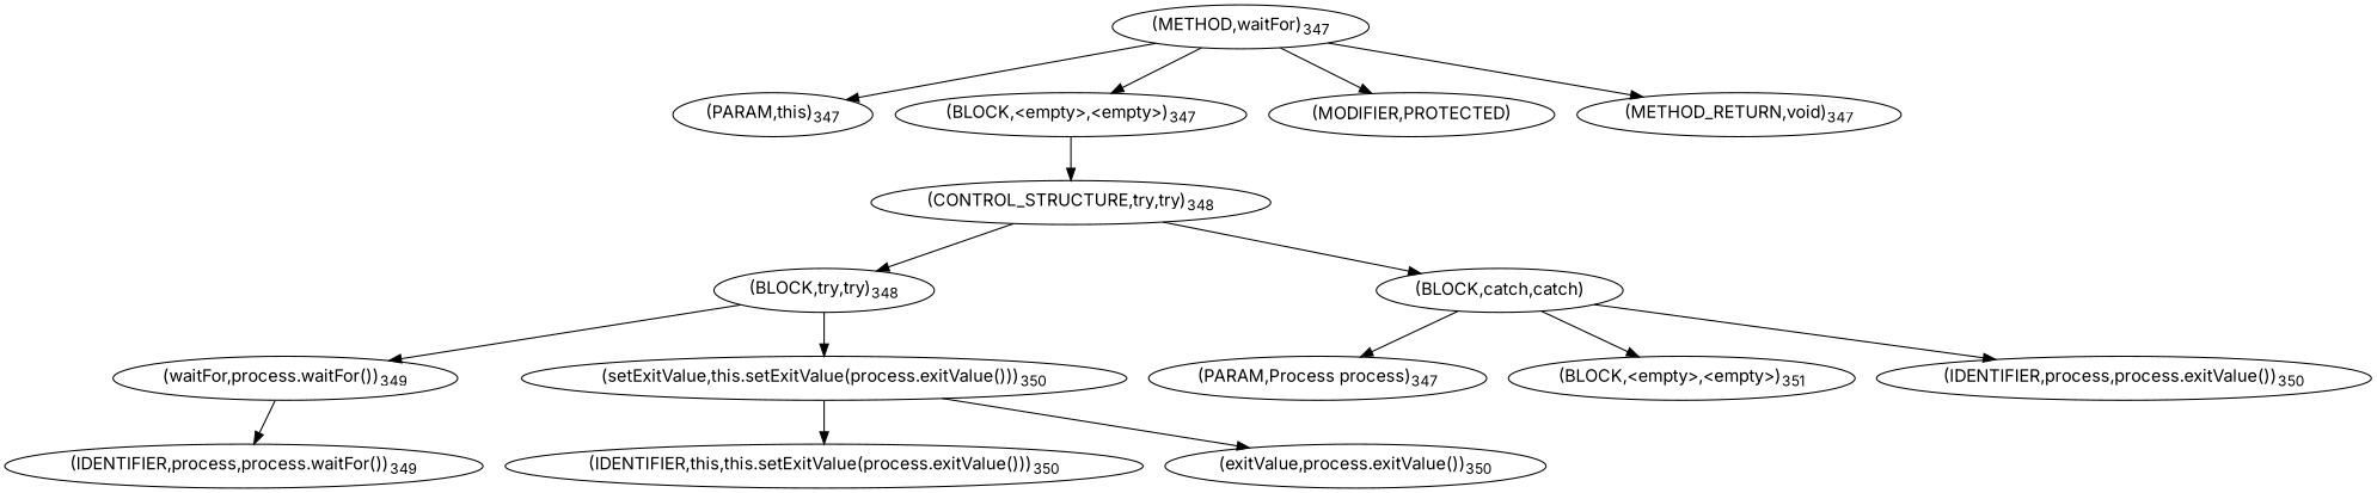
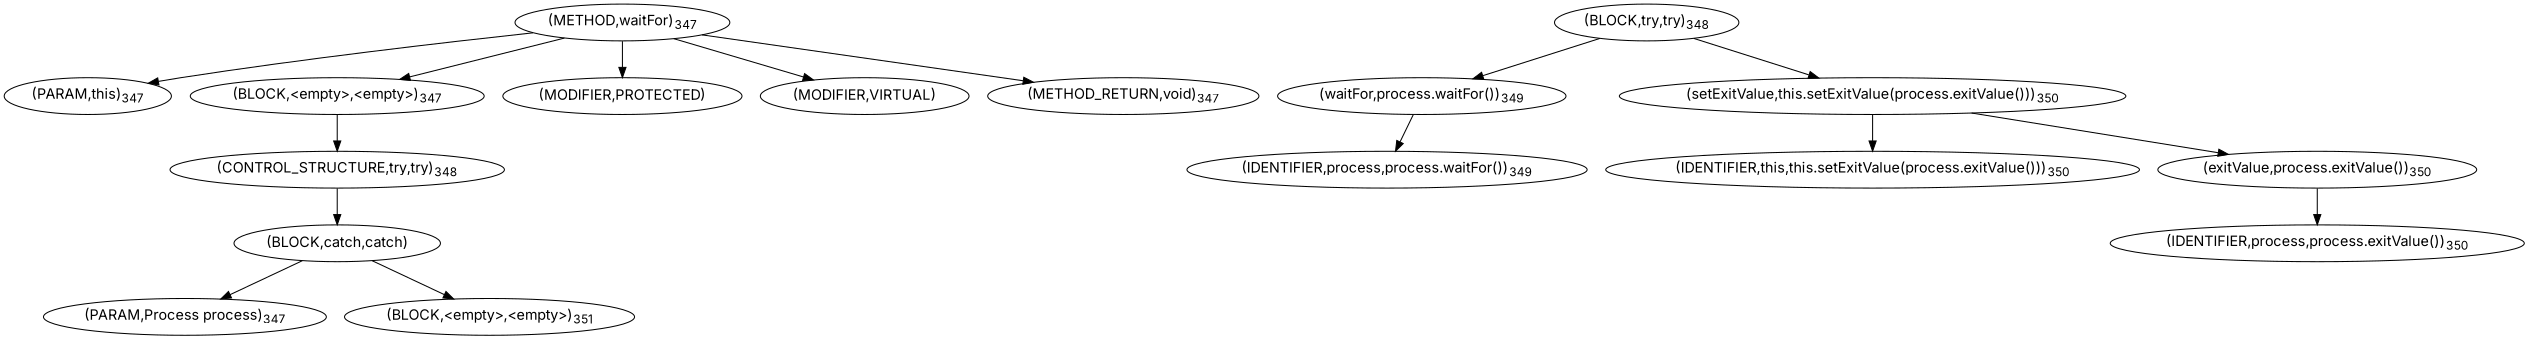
  digraph {
    fontname=Inter
    node [fontname=Inter]
    edge [fontname=Inter]
    n1 [label=<(METHOD,waitFor)<SUB>347</SUB>>]
    n2 [label=<(PARAM,this)<SUB>347</SUB>>]
    n3 [label=<(BLOCK,&lt;empty&gt;,&lt;empty&gt;)<SUB>347</SUB>>]
    n4 [label=<(MODIFIER,PROTECTED)>]
+   n5 [label=<(MODIFIER,VIRTUAL)>]
    n6 [label=<(METHOD_RETURN,void)<SUB>347</SUB>>]
    n7 [label=<(PARAM,Process process)<SUB>347</SUB>>]
    n8 [label=<(CONTROL_STRUCTURE,try,try)<SUB>348</SUB>>]
    n9 [label=<(BLOCK,try,try)<SUB>348</SUB>>]
    n10 [label=<(BLOCK,catch,catch)>]
    n11 [label=<(waitFor,process.waitFor())<SUB>349</SUB>>]
    n12 [label=<(setExitValue,this.setExitValue(process.exitValue()))<SUB>350</SUB>>]
    n13 [label=<(BLOCK,&lt;empty&gt;,&lt;empty&gt;)<SUB>351</SUB>>]
    n14 [label=<(IDENTIFIER,process,process.waitFor())<SUB>349</SUB>>]
    n15 [label=<(IDENTIFIER,this,this.setExitValue(process.exitValue()))<SUB>350</SUB>>]
    n16 [label=<(exitValue,process.exitValue())<SUB>350</SUB>>]
    n17 [label=<(IDENTIFIER,process,process.exitValue())<SUB>350</SUB>>]
    n1 -> n2
    n1 -> n3
    n1 -> n4
+   n1 -> n5
    n1 -> n6
    n3 -> n8
-   n8 -> n9
    n8 -> n10
    n9 -> n11
    n9 -> n12
    n10 -> n7
    n10 -> n13
    n11 -> n14
    n12 -> n15
    n12 -> n16
-   n10 -> n17
+   n16 -> n17
  }
